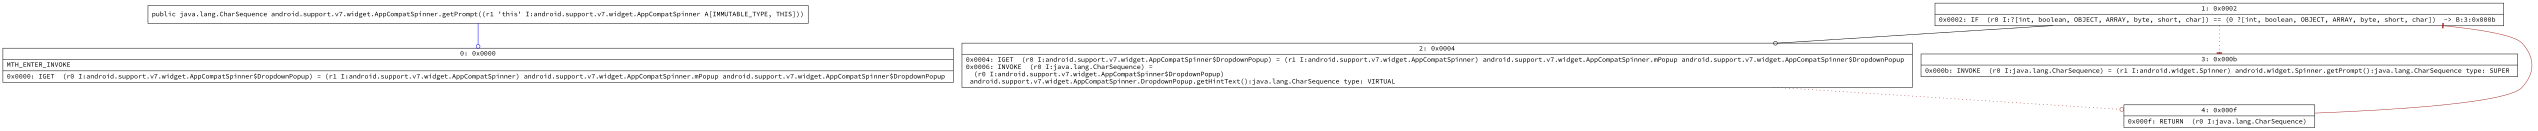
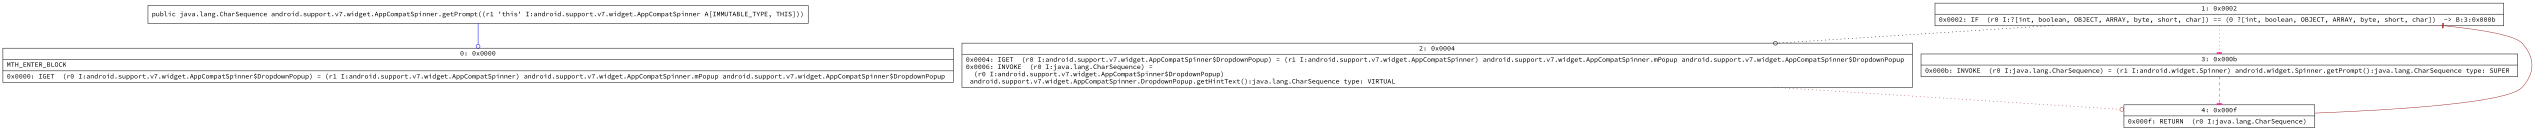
  digraph {
    fontname="Source Code Pro"
    node [fontname="Source Code Pro" shape=record]
    edge [arrowhead=odot color=deeppink fontname="Source Code Pro" style=solid]
-   n1 [label="{0\:\ 0x0000|MTH_ENTER_INVOKE\l|0x0000: IGET  (r0 I:android.support.v7.widget.AppCompatSpinner$DropdownPopup) = (r1 I:android.support.v7.widget.AppCompatSpinner) android.support.v7.widget.AppCompatSpinner.mPopup android.support.v7.widget.AppCompatSpinner$DropdownPopup \l}"]
+   n1 [label="{0\:\ 0x0000|MTH_ENTER_BLOCK\l|0x0000: IGET  (r0 I:android.support.v7.widget.AppCompatSpinner$DropdownPopup) = (r1 I:android.support.v7.widget.AppCompatSpinner) android.support.v7.widget.AppCompatSpinner.mPopup android.support.v7.widget.AppCompatSpinner$DropdownPopup \l}"]
    n2 [label="{1\:\ 0x0002|0x0002: IF  (r0 I:?[int, boolean, OBJECT, ARRAY, byte, short, char]) == (0 ?[int, boolean, OBJECT, ARRAY, byte, short, char])  \-\> B:3:0x000b \l}"]
    n3 [label="{2\:\ 0x0004|0x0004: IGET  (r0 I:android.support.v7.widget.AppCompatSpinner$DropdownPopup) = (r1 I:android.support.v7.widget.AppCompatSpinner) android.support.v7.widget.AppCompatSpinner.mPopup android.support.v7.widget.AppCompatSpinner$DropdownPopup \l0x0006: INVOKE  (r0 I:java.lang.CharSequence) = \l  (r0 I:android.support.v7.widget.AppCompatSpinner$DropdownPopup)\l android.support.v7.widget.AppCompatSpinner.DropdownPopup.getHintText():java.lang.CharSequence type: VIRTUAL \l}"]
    n4 [label="{3\:\ 0x000b|0x000b: INVOKE  (r0 I:java.lang.CharSequence) = (r1 I:android.widget.Spinner) android.widget.Spinner.getPrompt():java.lang.CharSequence type: SUPER \l}"]
    n5 [label="{4\:\ 0x000f|0x000f: RETURN  (r0 I:java.lang.CharSequence) \l}"]
    n6 [label="{public java.lang.CharSequence android.support.v7.widget.AppCompatSpinner.getPrompt((r1 'this' I:android.support.v7.widget.AppCompatSpinner A[IMMUTABLE_TYPE, THIS])) }"]
-   n2 -> n3 [color=black]
-   n2 -> n4 [arrowhead=tee color=brown style=dotted]
+   n2 -> n3 [color=black style=dotted]
+   n2 -> n4 [arrowhead=tee style=dotted]
    n3 -> n5 [color=brown style=dotted]
+   n4 -> n5 [arrowhead=tee style=dashed]
    n5 -> n2 [arrowhead=tee color=brown]
    n6 -> n1 [color=blue]
  }
